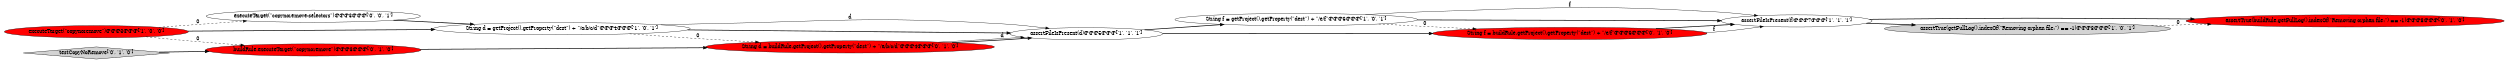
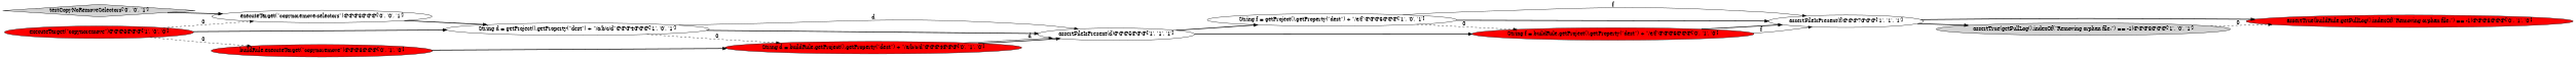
  digraph {
    rankdir=LR
    node [fillcolor=white shape=ellipse style=filled]
    edge [style=bold]
    n1 [label="executeTarget(\"copynoremove-selectors\")@@@3@@@['0', '0', '1']"]
    n2 [label="String d = getProject().getProperty(\"dest\") + \"/a/b/c/d\"@@@4@@@['1', '0', '1']"]
    n3 [fillcolor=red label="String d = buildRule.getProject().getProperty(\"dest\") + \"/a/b/c/d\"@@@4@@@['0', '1', '0']"]
    n4 [label="assertFileIsPresent(d)@@@5@@@['1', '1', '1']"]
+   n5 [fillcolor=lightgray label="testCopyNoRemoveSelectors['0', '0', '1']" shape=diamond]
    n6 [label="String f = getProject().getProperty(\"dest\") + \"/e/f\"@@@6@@@['1', '0', '1']"]
    n7 [fillcolor=red label="String f = buildRule.getProject().getProperty(\"dest\") + \"/e/f\"@@@6@@@['0', '1', '0']"]
    n8 [fillcolor=red label="assertTrue(buildRule.getFullLog().indexOf(\"Removing orphan file:\") == -1)@@@8@@@['0', '1', '0']"]
    n9 [label="assertFileIsPresent(f)@@@7@@@['1', '1', '1']"]
    n10 [fillcolor=lightgray label="assertTrue(getFullLog().indexOf(\"Removing orphan file:\") == -1)@@@8@@@['1', '0', '1']"]
    n11 [fillcolor=red label="buildRule.executeTarget(\"copynoremove\")@@@3@@@['0', '1', '0']"]
    n12 [fillcolor=red label="executeTarget(\"copynoremove\")@@@3@@@['1', '0', '0']"]
-   n13 [fillcolor=lightgray label="testCopyNoRemove['0', '1', '0']" shape=diamond]
    n1 -> n2
    n2 -> n3 [label=0 style=dashed]
    n2 -> n4 [label=d style=solid]
    n2 -> n4
    n3 -> n4 [label=d style=solid]
    n3 -> n4
    n4 -> n6
    n4 -> n7
+   n5 -> n1
    n6 -> n7 [label=0 style=dashed]
    n6 -> n9 [label=f style=solid]
    n6 -> n9
    n7 -> n9
    n7 -> n9 [label=f style=solid]
    n9 -> n8
    n9 -> n10
    n10 -> n8 [label=0 style=dashed]
    n11 -> n3
    n12 -> n1 [label=0 style=dashed]
    n12 -> n2
    n12 -> n11 [label=0 style=dashed]
-   n13 -> n11
  }
